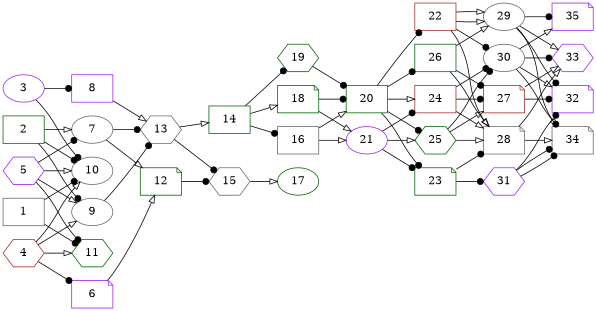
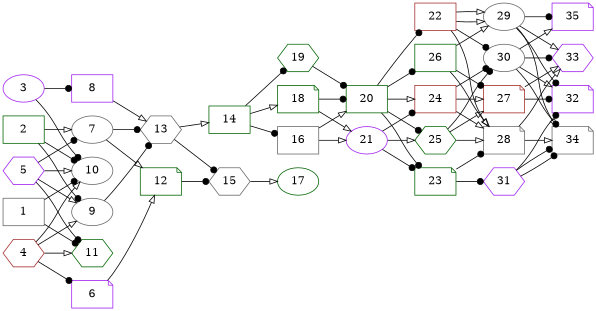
  digraph {
    rankdir=LR
    node [alpha=0.14 color=gray40 shape=box]
    edge [arrowhead=dot]
    1 [alpha=0.19 expect_size=6125568]
    10 [alpha=0.15 expect_size=43192320 shape=ellipse]
    11 [alpha=0.01 color=darkgreen expect_size=20830208 shape=hexagon]
    2 [color=darkgreen expect_size=8108032]
    7 [alpha=0.17 expect_size=30425088 shape=ellipse]
    9 [alpha=0.03 expect_size=41043968 shape=ellipse]
    12 [alpha=0.03 color=darkgreen expect_size=18026496 shape=note]
    13 [alpha=0.17 expect_size=50547712 shape=hexagon]
    15 [expect_size=15868928 shape=hexagon]
    14 [alpha=0.17 color=darkgreen expect_size=46563328]
    3 [alpha=0.18 color=purple expect_size=23996416 shape=ellipse]
    8 [color=purple expect_size=40866816]
    4 [alpha=0.07 color=brown expect_size=7753728 shape=hexagon]
    6 [alpha=0.12 color=purple expect_size=9313280 shape=note]
    5 [alpha=0.02 color=purple expect_size=11883520 shape=hexagon]
    17 [alpha=0.10 color=darkgreen expect_size=49396736 shape=ellipse]
    16 [alpha=0.18 expect_size=20074496]
    18 [color=darkgreen expect_size=41336832 shape=note]
    19 [alpha=0.19 color=darkgreen expect_size=26752000 shape=hexagon]
    20 [alpha=0.16 color=darkgreen expect_size=34455552]
    21 [color=purple expect_size=22083584 shape=ellipse]
    22 [alpha=0.12 color=brown expect_size=24578048]
    23 [alpha=0.19 color=darkgreen expect_size=32335872 shape=note]
    24 [alpha=0.07 color=brown expect_size=25225216]
    25 [alpha=0.17 color=darkgreen expect_size=17913856 shape=hexagon]
    26 [alpha=0.09 color=darkgreen expect_size=50471936]
    28 [alpha=0.10 expect_size=21548032 shape=note]
    29 [alpha=0.03 expect_size=7414784 shape=ellipse]
    30 [alpha=0.12 expect_size=6141952 shape=ellipse]
    31 [alpha=0.08 color=purple expect_size=44953600 shape=hexagon]
    27 [alpha=0.12 color=brown expect_size=45059072 shape=note]
    33 [alpha=0.09 color=purple expect_size=12414976 shape=hexagon]
    34 [alpha=0.07 expect_size=9870336 shape=note]
    32 [alpha=0.09 color=purple expect_size=30360576 shape=note]
    35 [alpha=0.10 color=purple expect_size=25239552 shape=note]
    1 -> 10
    1 -> 11
    2 -> 10
    2 -> 7 [arrowhead=onormal]
    2 -> 9
    7 -> 12 [arrowhead=onormal]
    7 -> 13
    9 -> 13
    12 -> 15
    13 -> 15
    13 -> 14 [arrowhead=onormal]
    15 -> 17 [arrowhead=onormal]
    14 -> 16
    14 -> 18 [arrowhead=onormal]
    14 -> 19
    3 -> 10
    3 -> 8
    8 -> 13 [arrowhead=onormal]
    4 -> 10 [arrowhead=onormal]
    4 -> 11 [arrowhead=onormal]
    4 -> 9 [arrowhead=onormal]
    4 -> 6
    6 -> 12 [arrowhead=onormal]
    5 -> 10 [arrowhead=onormal]
    5 -> 11
    5 -> 7
    5 -> 9 [arrowhead=onormal]
    16 -> 20 [arrowhead=onormal]
    16 -> 21 [arrowhead=onormal]
    18 -> 20
    18 -> 21 [arrowhead=onormal]
    19 -> 20
    20 -> 22
    20 -> 23
    20 -> 24 [arrowhead=onormal]
    20 -> 25
    20 -> 26
    21 -> 23
    21 -> 24
    21 -> 25 [arrowhead=onormal]
    22 -> 28 [arrowhead=onormal]
    22 -> 29 [arrowhead=onormal]
    22 -> 29 [arrowhead=onormal]
    22 -> 30
    23 -> 28
    23 -> 31
    24 -> 28 [arrowhead=onormal]
    24 -> 30
-   24 -> 27
+   24 -> 27 [arrowhead=onormal]
    25 -> 28 [arrowhead=onormal]
    25 -> 30
    25 -> 27 [arrowhead=onormal]
    26 -> 28 [arrowhead=onormal]
    26 -> 29 [arrowhead=onormal]
    26 -> 27
    28 -> 33 [arrowhead=onormal]
    28 -> 34 [arrowhead=onormal]
    29 -> 33 [arrowhead=onormal]
    29 -> 34 [arrowhead=onormal]
    29 -> 32
    29 -> 35
    30 -> 33
    30 -> 34
    30 -> 32 [arrowhead=onormal]
    30 -> 35 [arrowhead=onormal]
    31 -> 34
    31 -> 34
    31 -> 32
    27 -> 33 [arrowhead=onormal]
    27 -> 32
  }
